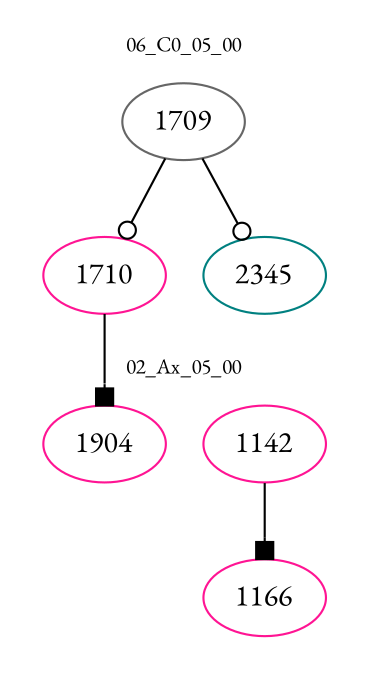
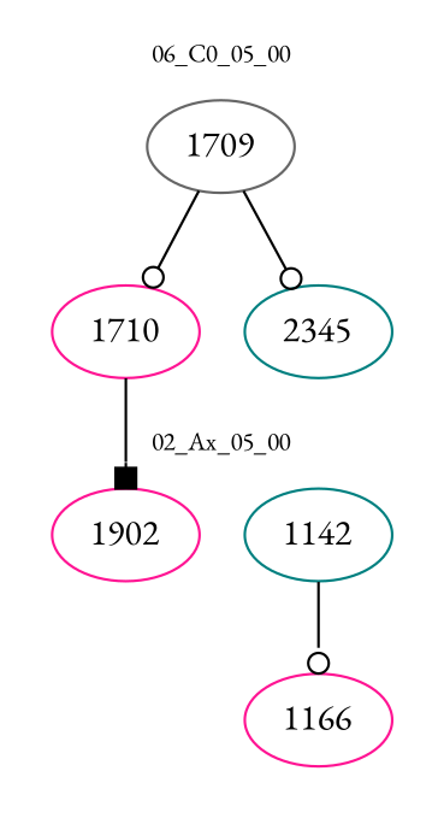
  digraph {
    fontname="EB Garamond"
    node [color=deeppink fontname="EB Garamond"]
    edge [arrowhead=box color=black fontname="EB Garamond"]
-   n1 [label=1142]
+   n1 [color=teal label=1142]
    n2 [label=1166]
-   n3 [label=1904]
+   n3 [label=1902]
    n4 [color=gray40 label=1709]
    n5 [label=1710]
    n6 [color=teal label=2345]
    subgraph cluster_1 {
      color=white
      fontsize=10
      label="02_Ax_05_00"
      n1
      n2
      n3
    }
    subgraph cluster_2 {
      color=white
      fontsize=10
      label="06_C0_05_00"
      n4
      n5
      n6
    }
-   n1 -> n2
+   n1 -> n2 [arrowhead=odot]
    n4 -> n5 [arrowhead=odot]
    n4 -> n6 [arrowhead=odot]
    n5 -> n3
  }
